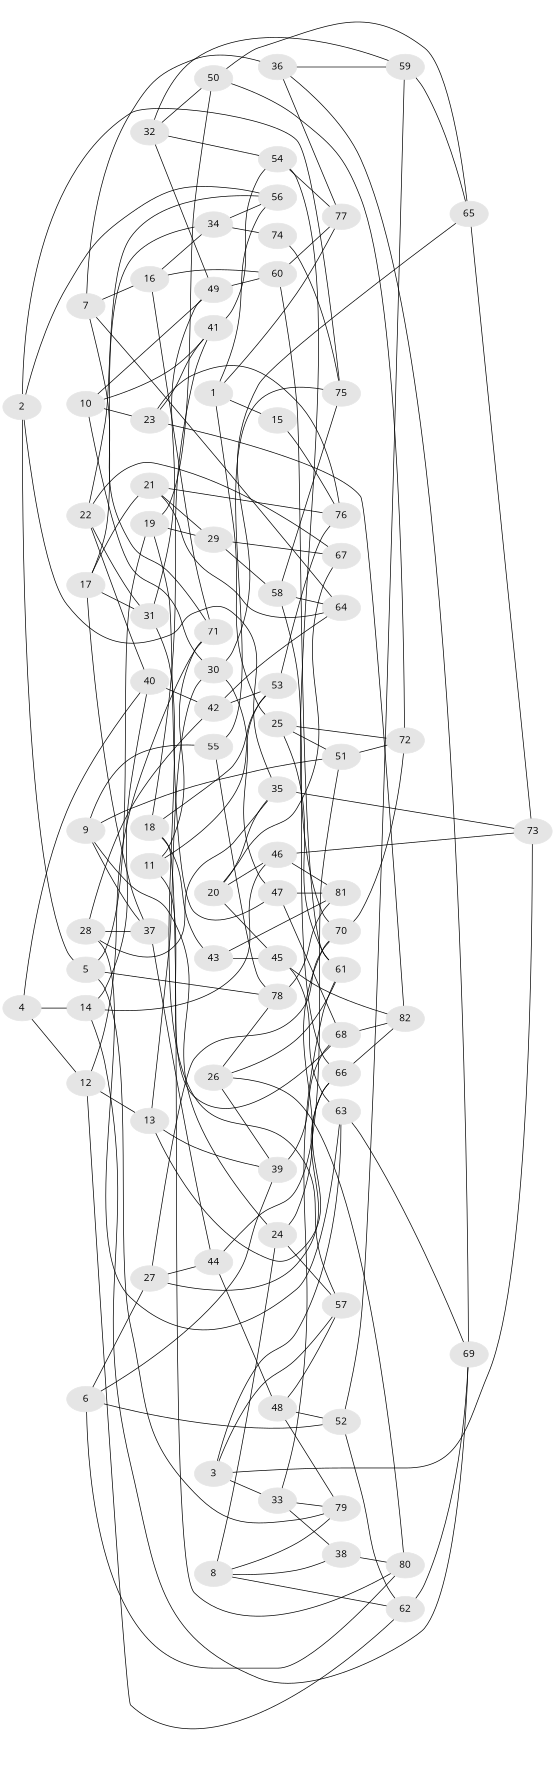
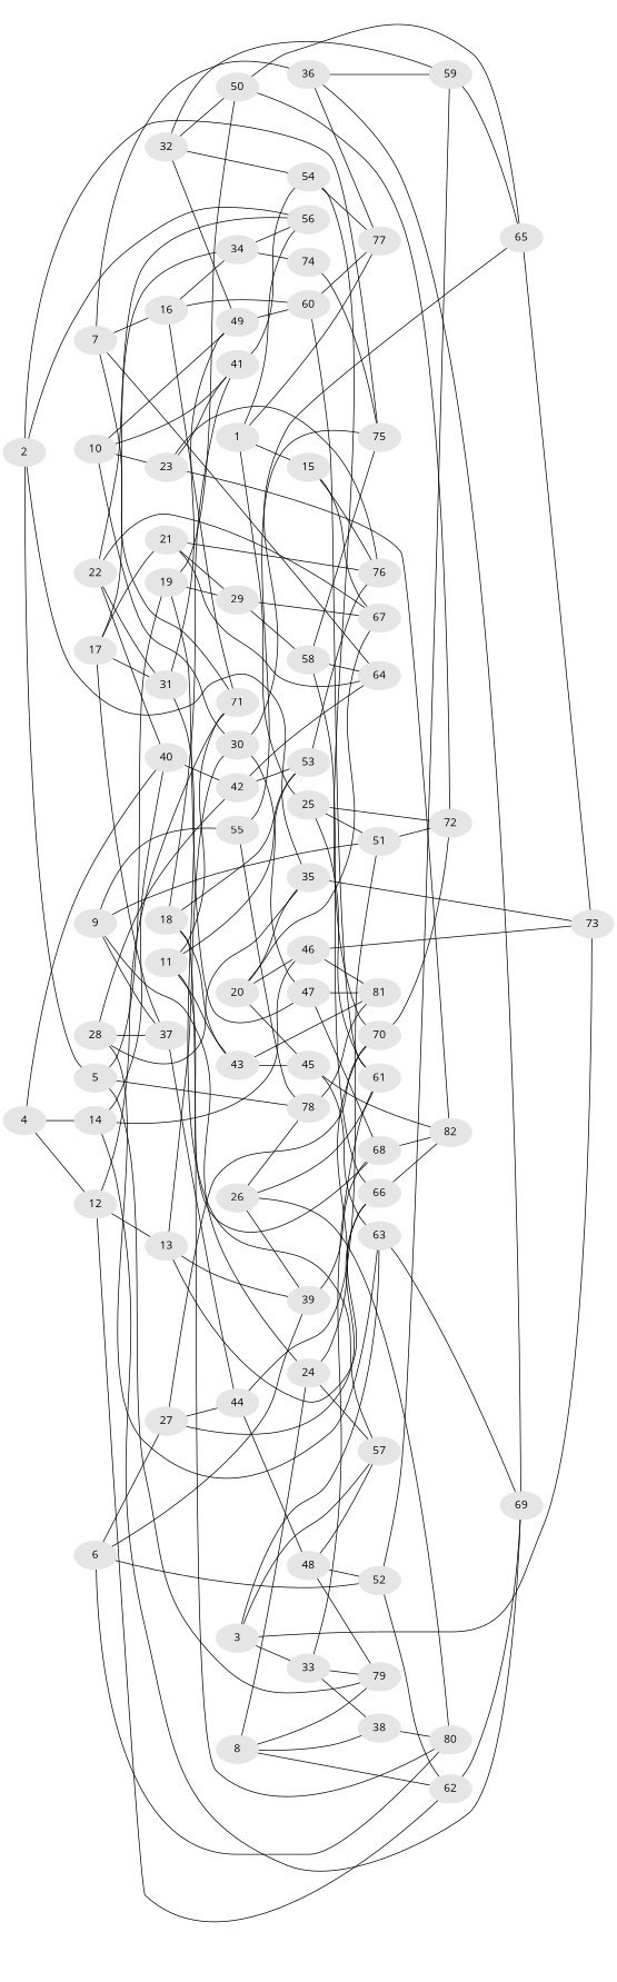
  graph {
    fontname="Open Sans"
    rankdir=LR
    node [color=gray90 fontname="Open Sans" style=filled]
    edge [fontname="Open Sans"]
    1
    15
    25
    56
    77
    67
    76
    51
    61
    72
    2
    5
    35
    75
    19
    78
    79
    73
    3
    33
    57
    63
    38
    69
    4
    12
    14
    40
    71
    62
    13
    46
    42
    55
    29
    47
    50
    81
    6
    27
    39
    52
    80
    66
    70
    44
    68
    59
    7
    16
    36
    64
    34
    60
    8
    24
    9
    37
    10
    23
    30
    41
    49
    82
    65
    54
    11
    43
    53
    45
    74
    17
    21
    31
    18
    58
    20
    22
    26
    48
    28
    32
    1 -- 15
    1 -- 25
    1 -- 56
    1 -- 77
+   15 -- 67
    15 -- 76
    25 -- 51
    25 -- 61
    25 -- 72
    51 -- 72
    2 -- 56
    2 -- 5
    2 -- 35
    2 -- 75
    5 -- 19
    5 -- 78
    5 -- 79
    35 -- 73
    19 -- 29
    19 -- 47
    19 -- 50
    78 -- 81
    3 -- 73
    3 -- 33
    3 -- 57
    3 -- 63
    33 -- 61
    33 -- 79
    33 -- 38
    63 -- 69
    38 -- 80
    4 -- 12
    4 -- 14
    4 -- 40
    12 -- 71
    12 -- 62
    12 -- 13
    14 -- 69
    14 -- 40
    14 -- 46
    40 -- 42
    62 -- 69
    13 -- 39
    13 -- 66
    13 -- 30
    46 -- 73
    46 -- 81
    42 -- 64
    42 -- 53
    55 -- 75
    55 -- 78
    29 -- 67
    29 -- 58
    47 -- 81
    47 -- 68
    50 -- 72
    50 -- 65
    6 -- 27
    6 -- 39
    6 -- 52
    6 -- 80
    27 -- 66
    27 -- 70
    27 -- 44
    39 -- 68
    52 -- 62
    52 -- 59
    66 -- 82
    70 -- 72
    44 -- 51
    44 -- 48
    68 -- 82
    59 -- 65
    7 -- 71
    7 -- 16
    7 -- 36
    7 -- 64
    16 -- 71
    16 -- 34
    16 -- 60
    36 -- 77
    36 -- 69
    36 -- 59
    34 -- 56
    34 -- 74
    60 -- 77
    60 -- 61
    8 -- 79
    8 -- 38
    8 -- 62
    8 -- 24
    24 -- 57
    24 -- 70
    9 -- 51
    9 -- 55
    9 -- 24
    9 -- 37
    37 -- 44
    10 -- 23
    10 -- 30
    10 -- 41
    10 -- 49
    23 -- 76
    23 -- 41
    23 -- 82
    30 -- 47
    30 -- 65
    41 -- 54
    49 -- 60
    65 -- 73
    54 -- 77
    54 -- 70
    11 -- 71
    11 -- 68
+   11 -- 43
    11 -- 53
    43 -- 81
    43 -- 45
    53 -- 76
    45 -- 63
    45 -- 82
    74 -- 75
    17 -- 34
    17 -- 37
    17 -- 21
    17 -- 31
    21 -- 76
    21 -- 29
    21 -- 64
    31 -- 57
    31 -- 49
    18 -- 80
    18 -- 41
    18 -- 43
    18 -- 53
    58 -- 75
    58 -- 66
    58 -- 64
    20 -- 67
    20 -- 35
    20 -- 46
    20 -- 45
    22 -- 56
    22 -- 67
    22 -- 40
    22 -- 31
    26 -- 61
    26 -- 78
    26 -- 39
    26 -- 80
    48 -- 79
    48 -- 57
    48 -- 52
    28 -- 35
    28 -- 63
    28 -- 42
    28 -- 37
    32 -- 50
    32 -- 59
    32 -- 49
    32 -- 54
  }
